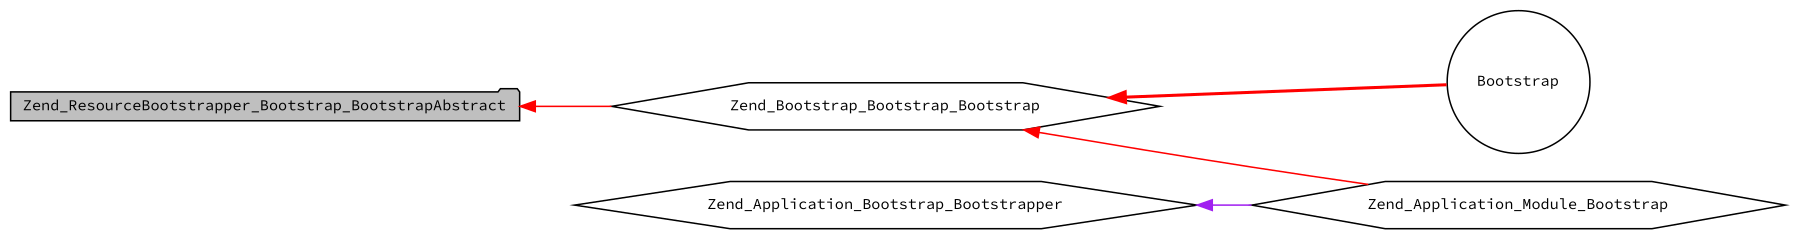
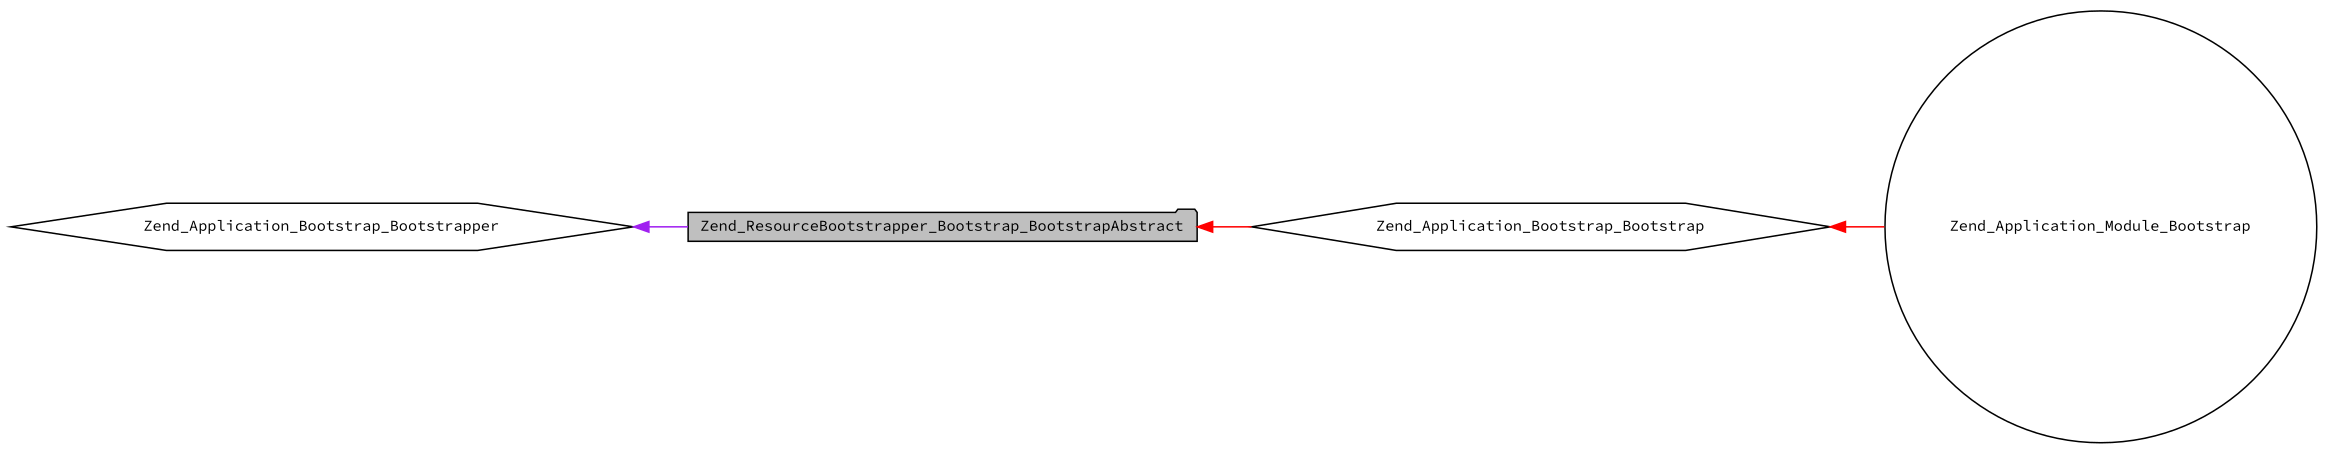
  digraph {
    fontname="Source Code Pro"
    rankdir=LR
    node [color=black fillcolor=white fontname="Source Code Pro" fontsize=10 shape=hexagon style=filled]
    edge [color=red dir=back fontname="Source Code Pro" fontsize=10 labelfontname=Helvetica labelfontsize=10 style=solid]
    n1 [fillcolor=grey75 fontcolor=black height=0.2 label=Zend_ResourceBootstrapper_Bootstrap_BootstrapAbstract shape=folder width=0.4]
-   n2 [height=0.2 label=Zend_Bootstrap_Bootstrap_Bootstrap width=0.4]
-   n3 [height=0.2 label=Bootstrap shape=circle width=0.4]
-   n4 [height=0.2 label=Zend_Application_Module_Bootstrap width=0.4]
+   n2 [height=0.2 label=Zend_Application_Bootstrap_Bootstrap width=0.4]
+   n4 [height=0.2 label=Zend_Application_Module_Bootstrap shape=circle width=0.4]
    n5 [height=0.2 label=Zend_Application_Bootstrap_Bootstrapper width=0.4]
    n1 -> n2
-   n2 -> n3 [style=bold]
    n2 -> n4
-   n5 -> n4 [color=purple]
+   n5 -> n1 [color=purple]
  }
